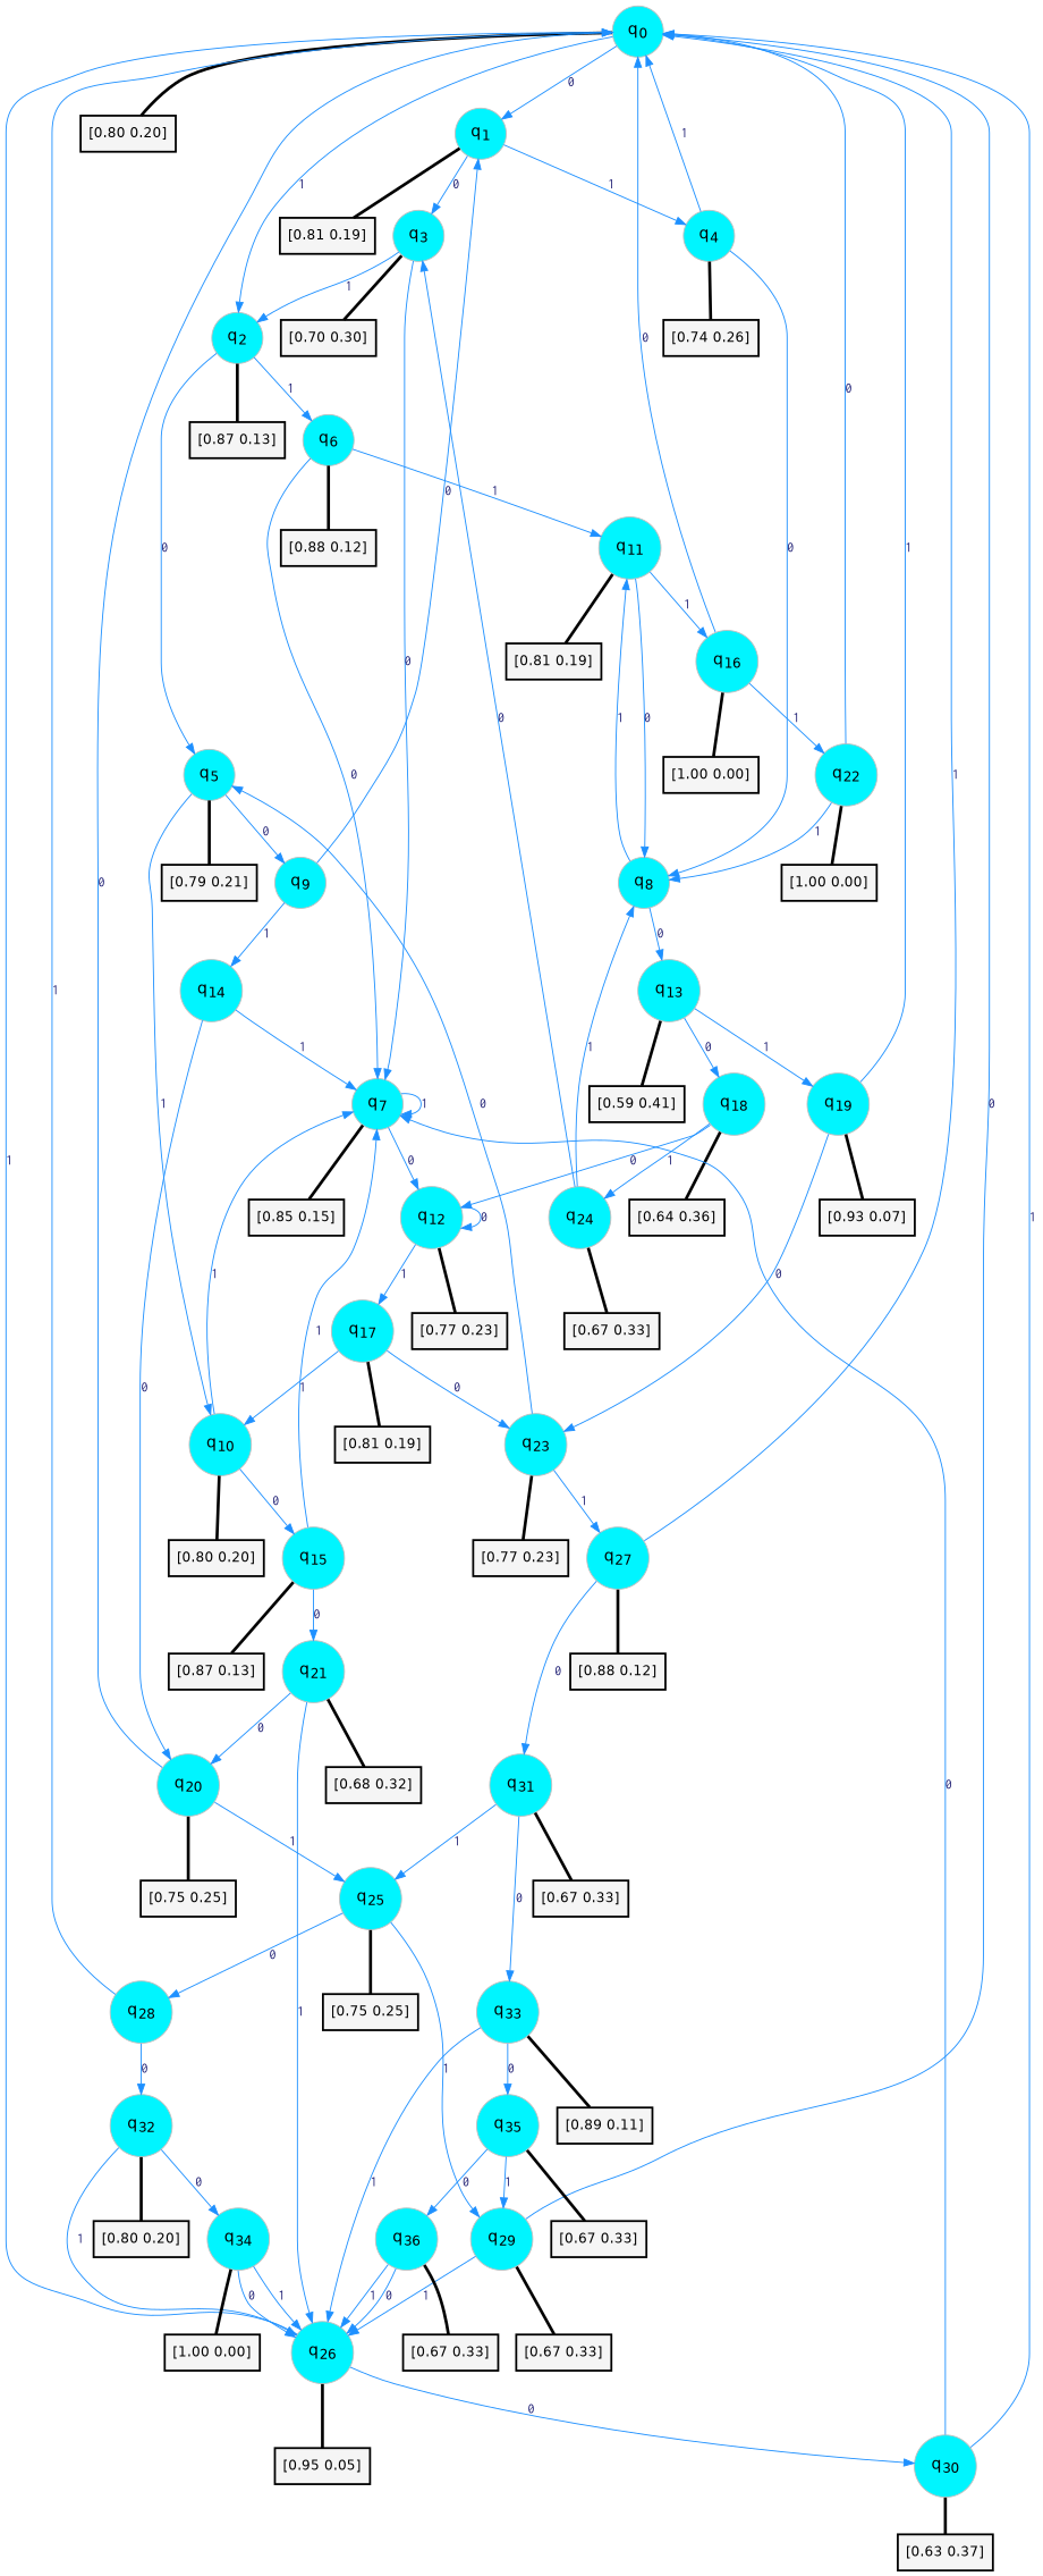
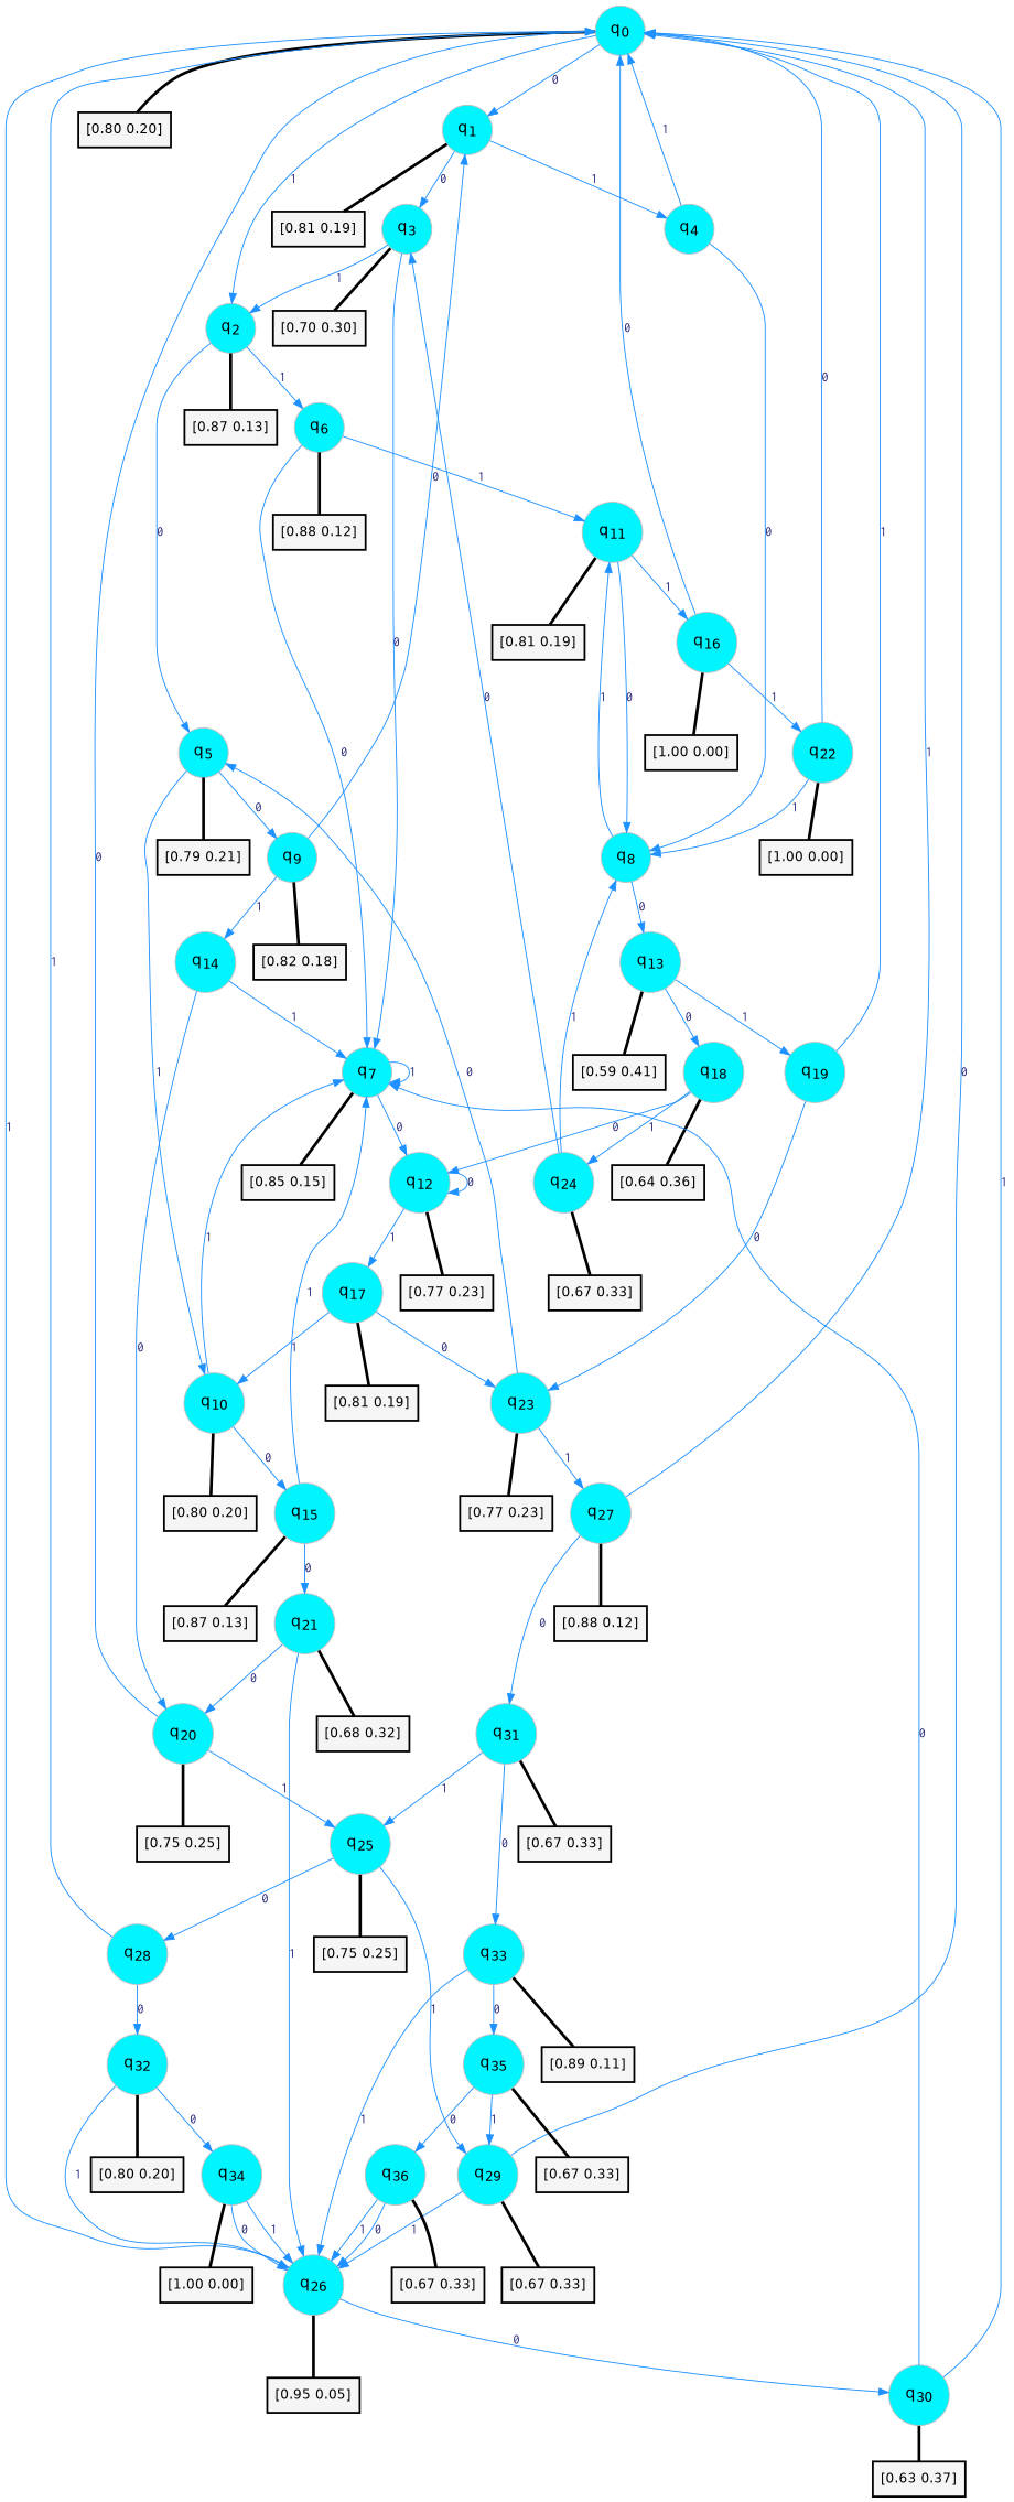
  digraph {
    rankdir=TD
    node [color=gray fillcolor=turquoise1 fontcolor=black fontname=Helvetica fontsize=16 fontweight=bold shape=circle style=filled]
    edge [arrowsize=1 color=dodgerblue1 fontcolor=midnightblue fontname=courier fontweight=bold penwidth=1 style=solid weight=20]
    n1 [label=<q<SUB>0</SUB>>]
    n2 [label=<q<SUB>1</SUB>>]
    n3 [label=<q<SUB>2</SUB>>]
    n4 [color=black fillcolor=whitesmoke fontsize=14 label="[0.80 0.20]" penwidth=2 shape=box]
    n5 [label=<q<SUB>3</SUB>>]
    n6 [label=<q<SUB>4</SUB>>]
    n7 [color=black fillcolor=whitesmoke fontsize=14 label="[0.81 0.19]" penwidth=2 shape=box]
    n8 [label=<q<SUB>5</SUB>>]
    n9 [label=<q<SUB>6</SUB>>]
    n10 [color=black fillcolor=whitesmoke fontsize=14 label="[0.87 0.13]" penwidth=2 shape=box]
    n11 [label=<q<SUB>7</SUB>>]
    n12 [color=black fillcolor=whitesmoke fontsize=14 label="[0.70 0.30]" penwidth=2 shape=box]
    n13 [label=<q<SUB>8</SUB>>]
-   n14 [color=black fillcolor=whitesmoke fontsize=14 label="[0.74 0.26]" penwidth=2 shape=box]
    n15 [label=<q<SUB>9</SUB>>]
    n16 [label=<q<SUB>10</SUB>>]
    n17 [color=black fillcolor=whitesmoke fontsize=14 label="[0.79 0.21]" penwidth=2 shape=box]
    n18 [label=<q<SUB>11</SUB>>]
    n19 [color=black fillcolor=whitesmoke fontsize=14 label="[0.88 0.12]" penwidth=2 shape=box]
    n20 [label=<q<SUB>12</SUB>>]
    n21 [color=black fillcolor=whitesmoke fontsize=14 label="[0.85 0.15]" penwidth=2 shape=box]
    n22 [label=<q<SUB>13</SUB>>]
    n23 [label=<q<SUB>14</SUB>>]
+   n24 [color=black fillcolor=whitesmoke fontsize=14 label="[0.82 0.18]" penwidth=2 shape=box]
    n25 [label=<q<SUB>15</SUB>>]
    n26 [color=black fillcolor=whitesmoke fontsize=14 label="[0.80 0.20]" penwidth=2 shape=box]
    n27 [label=<q<SUB>16</SUB>>]
    n28 [color=black fillcolor=whitesmoke fontsize=14 label="[0.81 0.19]" penwidth=2 shape=box]
    n29 [label=<q<SUB>17</SUB>>]
    n30 [color=black fillcolor=whitesmoke fontsize=14 label="[0.77 0.23]" penwidth=2 shape=box]
    n31 [label=<q<SUB>18</SUB>>]
    n32 [label=<q<SUB>19</SUB>>]
    n33 [color=black fillcolor=whitesmoke fontsize=14 label="[0.59 0.41]" penwidth=2 shape=box]
    n34 [label=<q<SUB>20</SUB>>]
    n35 [label=<q<SUB>21</SUB>>]
    n36 [color=black fillcolor=whitesmoke fontsize=14 label="[0.87 0.13]" penwidth=2 shape=box]
    n37 [label=<q<SUB>22</SUB>>]
    n38 [color=black fillcolor=whitesmoke fontsize=14 label="[1.00 0.00]" penwidth=2 shape=box]
    n39 [label=<q<SUB>23</SUB>>]
    n40 [color=black fillcolor=whitesmoke fontsize=14 label="[0.81 0.19]" penwidth=2 shape=box]
    n41 [label=<q<SUB>24</SUB>>]
    n42 [color=black fillcolor=whitesmoke fontsize=14 label="[0.64 0.36]" penwidth=2 shape=box]
-   n43 [color=black fillcolor=whitesmoke fontsize=14 label="[0.93 0.07]" penwidth=2 shape=box]
    n44 [label=<q<SUB>25</SUB>>]
    n45 [color=black fillcolor=whitesmoke fontsize=14 label="[0.75 0.25]" penwidth=2 shape=box]
    n46 [label=<q<SUB>26</SUB>>]
    n47 [color=black fillcolor=whitesmoke fontsize=14 label="[0.68 0.32]" penwidth=2 shape=box]
    n48 [color=black fillcolor=whitesmoke fontsize=14 label="[1.00 0.00]" penwidth=2 shape=box]
    n49 [label=<q<SUB>27</SUB>>]
    n50 [color=black fillcolor=whitesmoke fontsize=14 label="[0.77 0.23]" penwidth=2 shape=box]
    n51 [color=black fillcolor=whitesmoke fontsize=14 label="[0.67 0.33]" penwidth=2 shape=box]
    n52 [label=<q<SUB>28</SUB>>]
    n53 [label=<q<SUB>29</SUB>>]
    n54 [color=black fillcolor=whitesmoke fontsize=14 label="[0.75 0.25]" penwidth=2 shape=box]
    n55 [label=<q<SUB>30</SUB>>]
    n56 [color=black fillcolor=whitesmoke fontsize=14 label="[0.95 0.05]" penwidth=2 shape=box]
    n57 [label=<q<SUB>31</SUB>>]
    n58 [color=black fillcolor=whitesmoke fontsize=14 label="[0.88 0.12]" penwidth=2 shape=box]
    n59 [label=<q<SUB>32</SUB>>]
    n60 [color=black fillcolor=whitesmoke fontsize=14 label="[0.67 0.33]" penwidth=2 shape=box]
    n61 [color=black fillcolor=whitesmoke fontsize=14 label="[0.63 0.37]" penwidth=2 shape=box]
    n62 [label=<q<SUB>33</SUB>>]
    n63 [color=black fillcolor=whitesmoke fontsize=14 label="[0.67 0.33]" penwidth=2 shape=box]
    n64 [label=<q<SUB>34</SUB>>]
    n65 [color=black fillcolor=whitesmoke fontsize=14 label="[0.80 0.20]" penwidth=2 shape=box]
    n66 [label=<q<SUB>35</SUB>>]
    n67 [color=black fillcolor=whitesmoke fontsize=14 label="[0.89 0.11]" penwidth=2 shape=box]
    n68 [color=black fillcolor=whitesmoke fontsize=14 label="[1.00 0.00]" penwidth=2 shape=box]
    n69 [label=<q<SUB>36</SUB>>]
    n70 [color=black fillcolor=whitesmoke fontsize=14 label="[0.67 0.33]" penwidth=2 shape=box]
    n71 [color=black fillcolor=whitesmoke fontsize=14 label="[0.67 0.33]" penwidth=2 shape=box]
    n1 -> n2 [label=0]
    n1 -> n3 [label=1]
    n1 -> n4 [arrowhead=none color=black penwidth=3]
    n2 -> n5 [label=0]
    n2 -> n6 [label=1]
    n2 -> n7 [arrowhead=none color=black penwidth=3]
    n3 -> n8 [label=0]
    n3 -> n9 [label=1]
    n3 -> n10 [arrowhead=none color=black penwidth=3]
    n5 -> n3 [label=1]
    n5 -> n11 [label=0]
    n5 -> n12 [arrowhead=none color=black penwidth=3]
    n6 -> n1 [label=1]
    n6 -> n13 [label=0]
-   n6 -> n14 [arrowhead=none color=black penwidth=3]
    n8 -> n15 [label=0]
    n8 -> n16 [label=1]
    n8 -> n17 [arrowhead=none color=black penwidth=3]
    n9 -> n11 [label=0]
    n9 -> n18 [label=1]
    n9 -> n19 [arrowhead=none color=black penwidth=3]
    n11 -> n11 [label=1]
    n11 -> n20 [label=0]
    n11 -> n21 [arrowhead=none color=black penwidth=3]
    n13 -> n18 [label=1]
    n13 -> n22 [label=0]
    n15 -> n2 [label=0]
    n15 -> n23 [label=1]
+   n15 -> n24 [arrowhead=none color=black penwidth=3]
    n16 -> n11 [label=1]
    n16 -> n25 [label=0]
    n16 -> n26 [arrowhead=none color=black penwidth=3]
    n18 -> n13 [label=0]
    n18 -> n27 [label=1]
    n18 -> n28 [arrowhead=none color=black penwidth=3]
    n20 -> n20 [label=0]
    n20 -> n29 [label=1]
    n20 -> n30 [arrowhead=none color=black penwidth=3]
    n22 -> n31 [label=0]
    n22 -> n32 [label=1]
    n22 -> n33 [arrowhead=none color=black penwidth=3]
    n23 -> n11 [label=1]
    n23 -> n34 [label=0]
    n25 -> n11 [label=1]
    n25 -> n35 [label=0]
    n25 -> n36 [arrowhead=none color=black penwidth=3]
    n27 -> n1 [label=0]
    n27 -> n37 [label=1]
    n27 -> n38 [arrowhead=none color=black penwidth=3]
    n29 -> n16 [label=1]
    n29 -> n39 [label=0]
    n29 -> n40 [arrowhead=none color=black penwidth=3]
    n31 -> n20 [label=0]
    n31 -> n41 [label=1]
    n31 -> n42 [arrowhead=none color=black penwidth=3]
    n32 -> n1 [label=1]
    n32 -> n39 [label=0]
-   n32 -> n43 [arrowhead=none color=black penwidth=3]
    n34 -> n1 [label=0]
    n34 -> n44 [label=1]
    n34 -> n45 [arrowhead=none color=black penwidth=3]
    n35 -> n34 [label=0]
    n35 -> n46 [label=1]
    n35 -> n47 [arrowhead=none color=black penwidth=3]
    n37 -> n1 [label=0]
    n37 -> n13 [label=1]
    n37 -> n48 [arrowhead=none color=black penwidth=3]
    n39 -> n8 [label=0]
    n39 -> n49 [label=1]
    n39 -> n50 [arrowhead=none color=black penwidth=3]
    n41 -> n5 [label=0]
    n41 -> n13 [label=1]
    n41 -> n51 [arrowhead=none color=black penwidth=3]
    n44 -> n52 [label=0]
    n44 -> n53 [label=1]
    n44 -> n54 [arrowhead=none color=black penwidth=3]
    n46 -> n1 [label=1]
    n46 -> n55 [label=0]
    n46 -> n56 [arrowhead=none color=black penwidth=3]
    n49 -> n1 [label=1]
    n49 -> n57 [label=0]
    n49 -> n58 [arrowhead=none color=black penwidth=3]
    n52 -> n1 [label=1]
    n52 -> n59 [label=0]
    n53 -> n1 [label=0]
    n53 -> n46 [label=1]
    n53 -> n60 [arrowhead=none color=black penwidth=3]
    n55 -> n1 [label=1]
    n55 -> n11 [label=0]
    n55 -> n61 [arrowhead=none color=black penwidth=3]
    n57 -> n44 [label=1]
    n57 -> n62 [label=0]
    n57 -> n63 [arrowhead=none color=black penwidth=3]
    n59 -> n46 [label=1]
    n59 -> n64 [label=0]
    n59 -> n65 [arrowhead=none color=black penwidth=3]
    n62 -> n46 [label=1]
    n62 -> n66 [label=0]
    n62 -> n67 [arrowhead=none color=black penwidth=3]
    n64 -> n46 [label=0]
    n64 -> n46 [label=1]
    n64 -> n68 [arrowhead=none color=black penwidth=3]
    n66 -> n53 [label=1]
    n66 -> n69 [label=0]
    n66 -> n70 [arrowhead=none color=black penwidth=3]
    n69 -> n46 [label=0]
    n69 -> n46 [label=1]
    n69 -> n71 [arrowhead=none color=black penwidth=3]
  }
